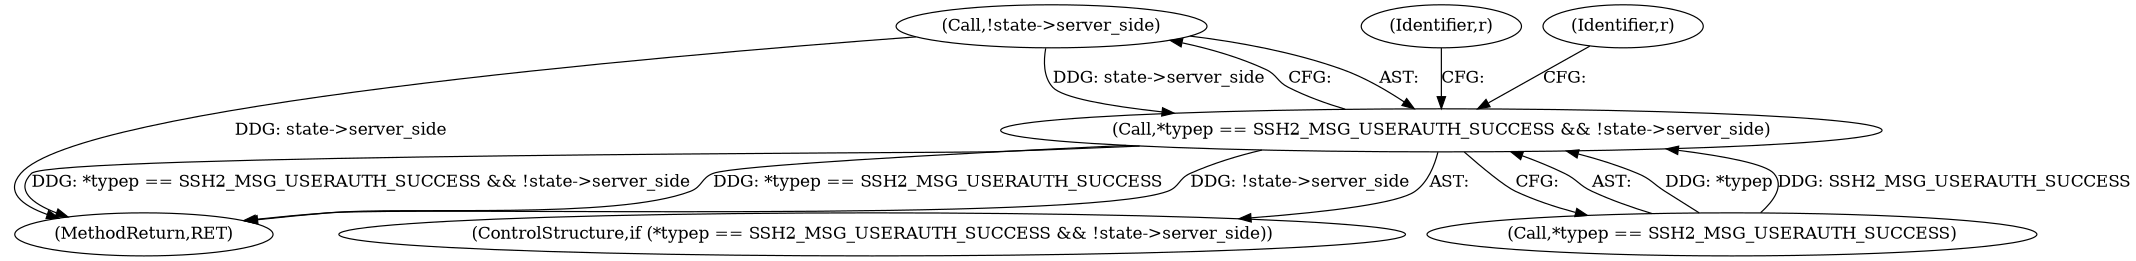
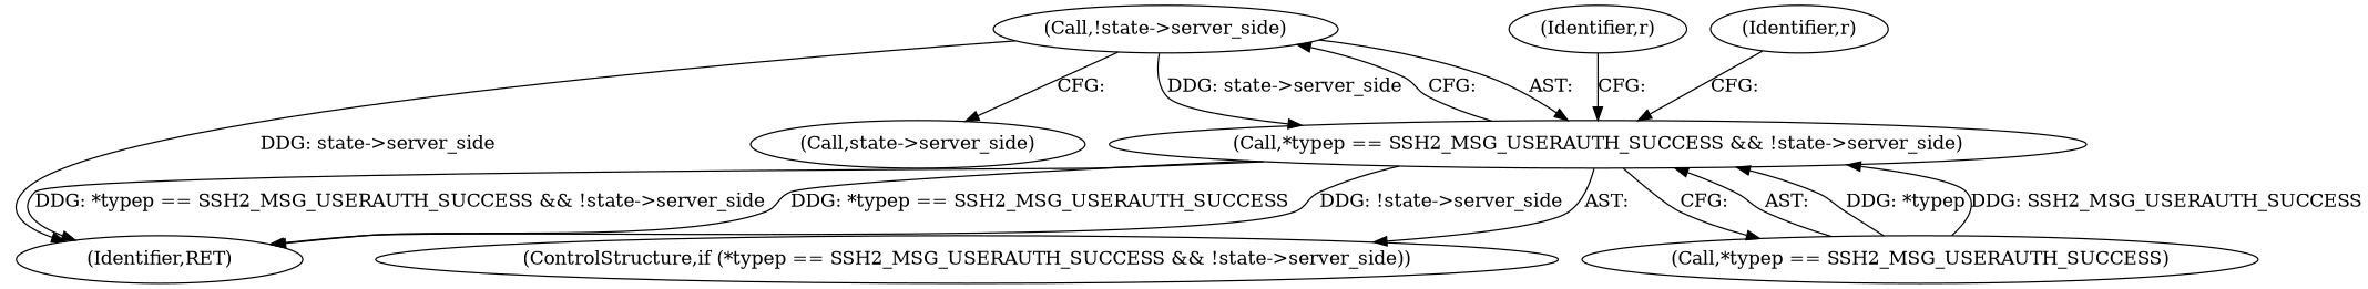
  digraph {
    n1 [label="(Call,!state->server_side)"]
    n2 [label="(Call,*typep == SSH2_MSG_USERAUTH_SUCCESS && !state->server_side)"]
-   n4 [label="(MethodReturn,RET)"]
+   n3 [label="(Call,state->server_side)"]
+   n4 [label="(Identifier,RET)"]
    n5 [label="(ControlStructure,if (*typep == SSH2_MSG_USERAUTH_SUCCESS && !state->server_side))"]
    n6 [label="(Call,*typep == SSH2_MSG_USERAUTH_SUCCESS)"]
    n7 [label="(Identifier,r)"]
    n8 [label="(Identifier,r)"]
    n1 -> n2 [label="AST: "]
    n1 -> n2 [label="DDG: state->server_side"]
+   n1 -> n3 [label="CFG: "]
    n1 -> n4 [label="DDG: state->server_side"]
    n2 -> n1 [label="CFG: "]
    n2 -> n4 [label="DDG: !state->server_side"]
    n2 -> n4 [label="DDG: *typep == SSH2_MSG_USERAUTH_SUCCESS && !state->server_side"]
    n2 -> n4 [label="DDG: *typep == SSH2_MSG_USERAUTH_SUCCESS"]
    n2 -> n5 [label="AST: "]
    n2 -> n6 [label="CFG: "]
    n6 -> n2 [label="AST: "]
    n6 -> n2 [label="DDG: *typep"]
    n6 -> n2 [label="DDG: SSH2_MSG_USERAUTH_SUCCESS"]
    n7 -> n2 [label="CFG: "]
    n8 -> n2 [label="CFG: "]
  }
